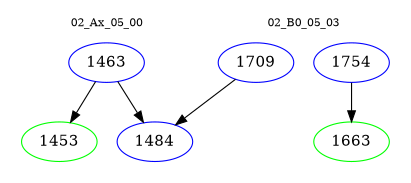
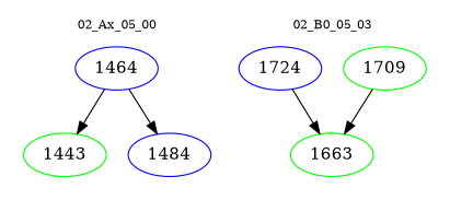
  digraph {
    node [color=blue]
    edge [color=black]
-   n1 [label=1463]
-   n2 [color=green label=1453]
+   n1 [label=1464]
+   n2 [color=green label=1443]
    n3 [label=1484]
-   n4 [label=1709]
+   n4 [color=green label=1709]
    n5 [color=green label=1663]
-   n6 [label=1754]
+   n6 [label=1724]
    subgraph cluster_1 {
      color=white
      fontsize=10
      label="02_Ax_05_00"
      n1
      n2
      n3
    }
    subgraph cluster_2 {
      color=white
      fontsize=10
      label="02_B0_05_03"
      n4
      n5
      n6
    }
    n1 -> n2
    n1 -> n3
-   n4 -> n3
+   n4 -> n5
    n6 -> n5
  }
